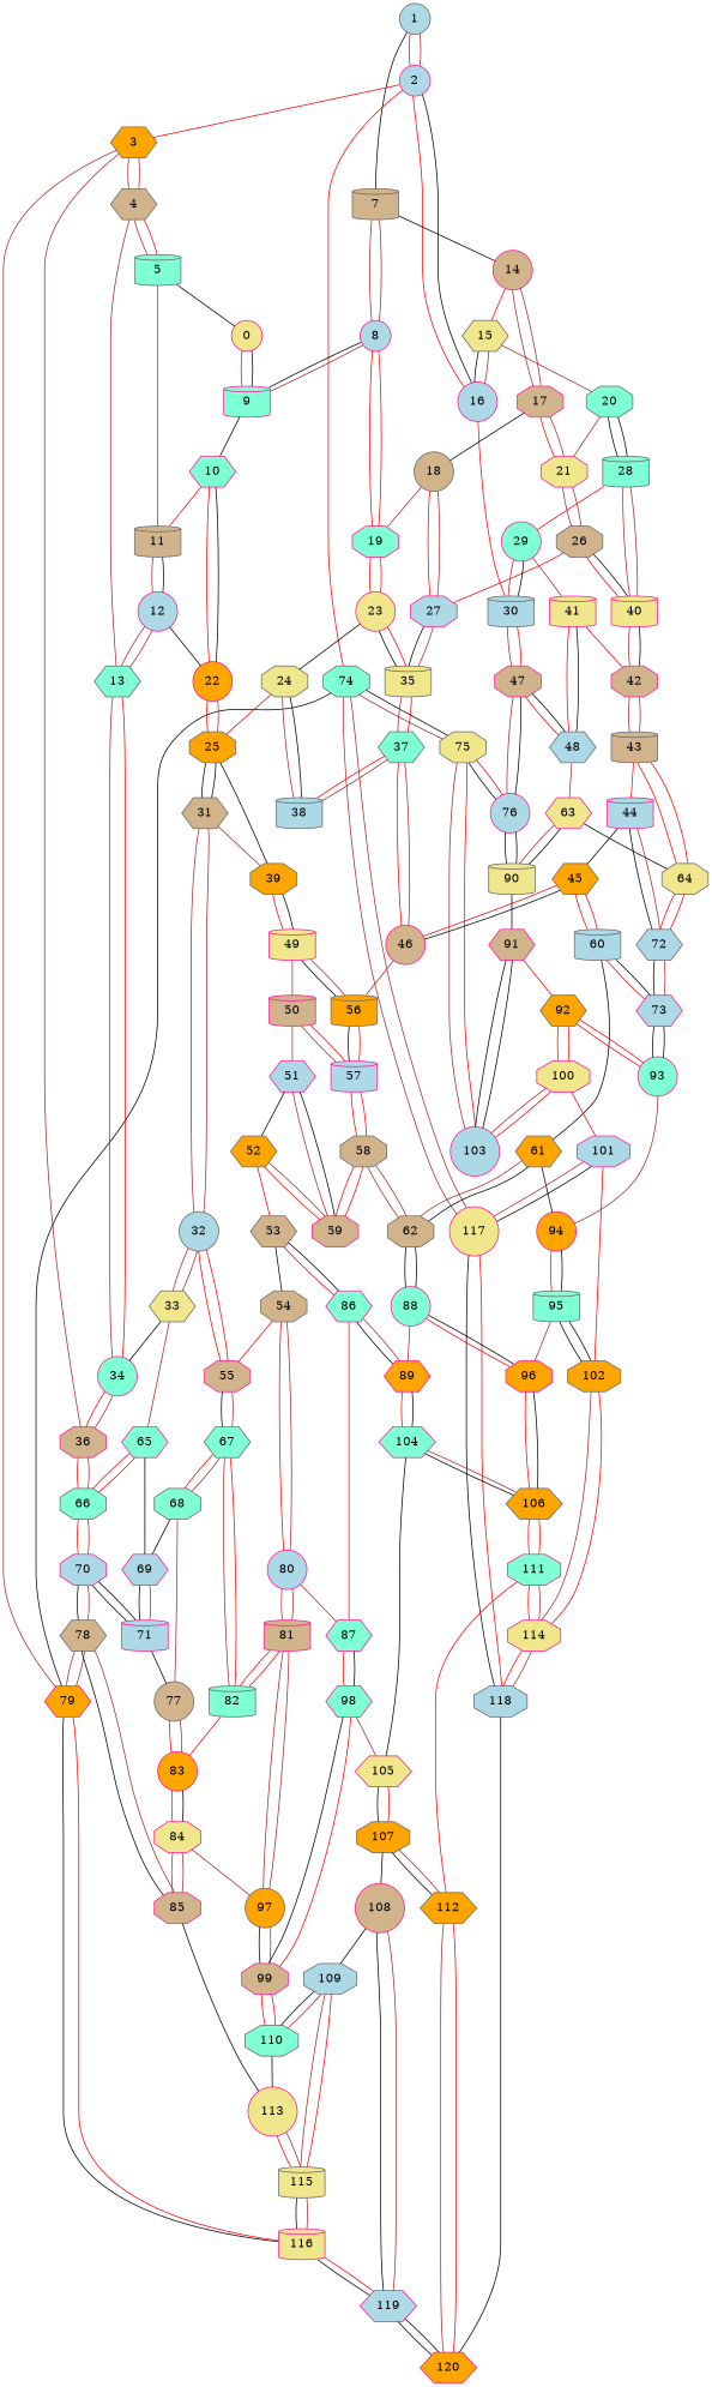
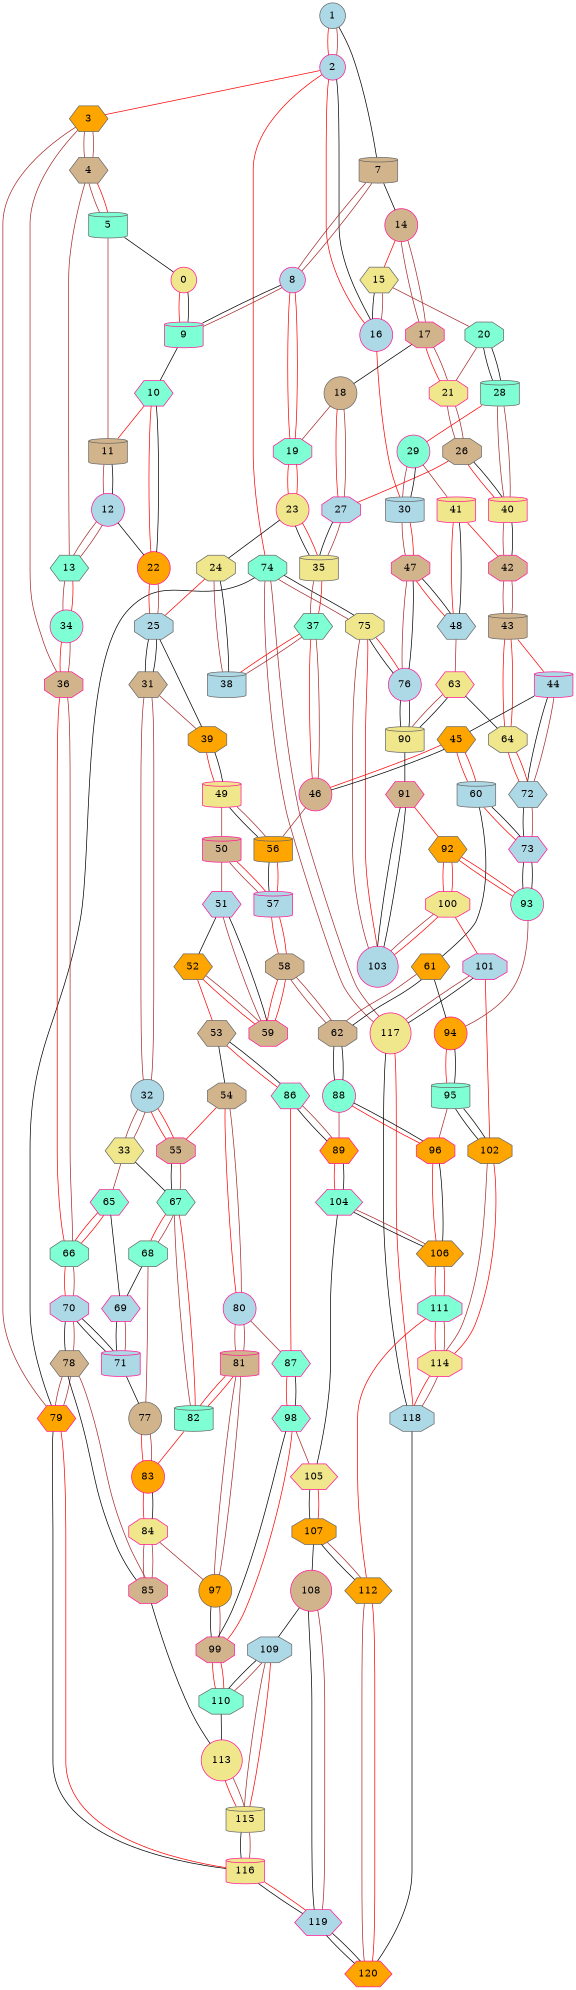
  graph {
    node [color=deeppink fillcolor=tan shape=octagon style=filled]
    edge [color=brown]
    1 [color=gray40 fillcolor=lightblue shape=circle]
    2 [fillcolor=lightblue shape=circle]
    7 [color=gray40 shape=cylinder]
    3 [color=gray40 fillcolor=orange shape=hexagon]
    16 [fillcolor=lightblue shape=circle]
    74 [color=gray40 fillcolor=aquamarine]
    8 [fillcolor=lightblue shape=circle]
    14 [shape=circle]
    4 [color=gray40 shape=hexagon]
    36
    79 [fillcolor=orange shape=hexagon]
    30 [color=gray40 fillcolor=lightblue shape=cylinder]
    75 [color=gray40 fillcolor=khaki]
    117 [fillcolor=khaki shape=circle]
    5 [color=gray40 fillcolor=aquamarine shape=cylinder]
    13 [color=gray40 fillcolor=aquamarine shape=hexagon]
    66 [color=gray40 fillcolor=aquamarine]
    116 [fillcolor=khaki shape=cylinder]
    n19 [fillcolor=khaki label=0 shape=circle]
    11 [color=gray40 shape=cylinder]
    34 [fillcolor=aquamarine shape=circle]
    9 [fillcolor=aquamarine shape=cylinder]
    12 [fillcolor=lightblue shape=circle]
    10 [fillcolor=aquamarine shape=hexagon]
    19 [fillcolor=aquamarine]
    15 [color=gray40 fillcolor=khaki shape=hexagon]
    17
    23 [fillcolor=khaki shape=circle]
    22 [fillcolor=orange shape=circle]
-   25 [color=gray40 fillcolor=orange]
+   25 [color=gray40 fillcolor=lightblue]
    20 [color=gray40 fillcolor=aquamarine]
    18 [color=gray40 shape=circle]
    21 [fillcolor=khaki]
    28 [color=gray40 fillcolor=aquamarine shape=cylinder]
    47
    27 [fillcolor=lightblue]
    26 [color=gray40]
    35 [color=gray40 fillcolor=khaki shape=cylinder]
    24 [color=gray40 fillcolor=khaki]
    40 [fillcolor=khaki shape=cylinder]
    29 [fillcolor=aquamarine shape=circle]
    31 [color=gray40 shape=hexagon]
    39 [color=gray40 fillcolor=orange]
    38 [color=gray40 fillcolor=lightblue shape=cylinder]
    37 [color=gray40 fillcolor=aquamarine shape=hexagon]
    32 [color=gray40 fillcolor=lightblue shape=circle]
    42
    41 [fillcolor=khaki shape=cylinder]
    48 [color=gray40 fillcolor=lightblue shape=hexagon]
    76 [fillcolor=lightblue shape=circle]
    33 [color=gray40 fillcolor=khaki shape=hexagon]
    55
    49 [fillcolor=khaki shape=cylinder]
    65 [fillcolor=aquamarine shape=hexagon]
    67 [color=gray40 fillcolor=aquamarine shape=hexagon]
    69 [fillcolor=lightblue shape=hexagon]
    46 [shape=circle]
    70 [fillcolor=lightblue]
    56 [color=gray40 fillcolor=orange shape=cylinder]
    50 [shape=cylinder]
    43 [color=gray40 shape=cylinder]
    63 [fillcolor=khaki shape=hexagon]
    44 [fillcolor=lightblue shape=cylinder]
    64 [color=gray40 fillcolor=khaki]
    45 [color=gray40 fillcolor=orange shape=hexagon]
    72 [color=gray40 fillcolor=lightblue shape=hexagon]
    60 [color=gray40 fillcolor=lightblue shape=cylinder]
    73 [fillcolor=lightblue shape=hexagon]
    61 [color=gray40 fillcolor=orange shape=hexagon]
    57 [fillcolor=lightblue shape=cylinder]
    90 [color=gray40 fillcolor=khaki shape=cylinder]
    51 [fillcolor=lightblue shape=hexagon]
    52 [color=gray40 fillcolor=orange shape=hexagon]
    59
    58 [color=gray40]
    53 [color=gray40 shape=hexagon]
    54 [color=gray40]
    86 [fillcolor=aquamarine shape=hexagon]
    80 [fillcolor=lightblue shape=circle]
    87 [fillcolor=aquamarine shape=hexagon]
    89 [fillcolor=orange shape=hexagon]
    81 [shape=cylinder]
    68 [color=gray40 fillcolor=aquamarine]
    82 [color=gray40 fillcolor=aquamarine shape=cylinder]
    62 [color=gray40]
    88 [fillcolor=aquamarine shape=circle]
    94 [fillcolor=orange shape=circle]
    93 [fillcolor=aquamarine shape=circle]
    95 [color=gray40 fillcolor=aquamarine shape=cylinder]
    96 [fillcolor=orange]
    91 [shape=hexagon]
    71 [fillcolor=lightblue shape=cylinder]
    78 [color=gray40 shape=hexagon]
    77 [color=gray40 shape=circle]
    83 [fillcolor=orange shape=circle]
    85
    103 [fillcolor=lightblue shape=circle]
    118 [color=gray40 fillcolor=lightblue]
    84 [fillcolor=khaki]
    113 [fillcolor=khaki shape=circle]
    119 [fillcolor=lightblue shape=hexagon]
    97 [color=gray40 fillcolor=orange shape=circle]
    98 [fillcolor=aquamarine shape=hexagon]
    99
    115 [color=gray40 fillcolor=khaki shape=cylinder]
    104 [fillcolor=aquamarine shape=hexagon]
    105 [fillcolor=khaki shape=hexagon]
    106 [color=gray40 fillcolor=orange shape=hexagon]
    92 [color=gray40 fillcolor=orange shape=hexagon]
    100 [fillcolor=khaki]
    101 [fillcolor=lightblue]
    102 [color=gray40 fillcolor=orange]
    114 [fillcolor=khaki]
    111 [fillcolor=aquamarine]
    110 [color=gray40 fillcolor=aquamarine]
    107 [color=gray40 fillcolor=orange]
    108 [shape=circle]
    112 [color=gray40 fillcolor=orange shape=hexagon]
    109 [color=gray40 fillcolor=lightblue]
    120 [fillcolor=orange shape=hexagon]
    1 -- 2 [color=red]
    1 -- 2
    1 -- 7 [color=black]
    2 -- 3 [color=red]
    2 -- 16 [color=red]
    2 -- 16 [color=black]
    2 -- 74 [color=red]
    7 -- 8
    7 -- 8
    7 -- 14 [color=black]
    3 -- 4
    3 -- 4
    3 -- 36
    3 -- 79
    16 -- 30 [color=red]
    74 -- 79 [color=black]
    74 -- 75
    74 -- 75 [color=black]
    74 -- 117
    74 -- 117
    8 -- 9 [color=black]
    8 -- 9
    8 -- 19 [color=red]
    8 -- 19 [color=red]
    14 -- 15 [color=red]
    14 -- 17
    14 -- 17
    4 -- 5
    4 -- 5 [color=red]
    4 -- 13
    36 -- 66 [color=red]
    36 -- 66
    79 -- 116 [color=black]
    79 -- 116 [color=red]
    30 -- 47
    30 -- 47 [color=red]
    75 -- 76 [color=black]
    75 -- 76 [color=red]
    75 -- 103
    75 -- 103 [color=red]
    117 -- 118 [color=black]
    117 -- 118 [color=red]
    5 -- n19 [color=black]
    5 -- 11
    13 -- 34
    13 -- 34 [color=red]
    66 -- 70 [color=red]
    66 -- 70
    116 -- 119 [color=black]
    116 -- 119 [color=red]
    n19 -- 9 [color=red]
    n19 -- 9 [color=black]
    11 -- 12
    11 -- 12 [color=black]
    34 -- 36 [color=red]
    34 -- 36
    9 -- 10 [color=black]
    12 -- 13
    12 -- 13
    12 -- 22 [color=black]
    10 -- 11 [color=red]
    10 -- 22 [color=red]
    10 -- 22 [color=black]
    19 -- 23 [color=red]
    19 -- 23 [color=red]
    15 -- 16 [color=black]
    15 -- 16
    15 -- 20
    17 -- 18 [color=black]
    17 -- 21 [color=red]
    17 -- 21
    23 -- 35 [color=black]
    23 -- 35 [color=red]
    23 -- 24 [color=black]
    22 -- 25 [color=red]
    22 -- 25
    25 -- 31 [color=black]
    25 -- 31 [color=black]
    25 -- 39 [color=black]
    20 -- 21
    20 -- 28 [color=black]
    20 -- 28 [color=black]
    18 -- 19
    18 -- 27 [color=red]
    18 -- 27
    21 -- 26
    21 -- 26
    28 -- 40
    28 -- 40
    28 -- 29 [color=red]
    47 -- 48 [color=red]
    47 -- 48 [color=black]
    47 -- 76
    47 -- 76 [color=black]
    27 -- 35 [color=black]
    27 -- 35
    26 -- 27 [color=red]
    26 -- 40 [color=red]
    26 -- 40 [color=black]
    35 -- 37
    35 -- 37 [color=red]
    24 -- 25 [color=red]
    24 -- 38
    24 -- 38 [color=black]
    40 -- 42
    40 -- 42 [color=black]
    29 -- 30
    29 -- 30 [color=black]
    29 -- 41
    31 -- 39
    31 -- 32
    31 -- 32
    39 -- 49 [color=red]
    39 -- 49 [color=black]
    37 -- 38 [color=red]
    37 -- 38
    37 -- 46 [color=red]
    37 -- 46
    32 -- 33
    32 -- 33
    32 -- 55 [color=red]
    32 -- 55 [color=red]
    42 -- 43
    42 -- 43
    41 -- 42 [color=red]
    41 -- 48 [color=red]
    41 -- 48 [color=black]
    48 -- 63
    76 -- 90 [color=black]
    76 -- 90 [color=black]
-   33 -- 34 [color=black]
+   33 -- 67 [color=black]
    33 -- 65
    55 -- 67 [color=black]
    55 -- 67
    49 -- 56 [color=black]
    49 -- 56
    49 -- 50
    65 -- 66 [color=red]
    65 -- 66 [color=red]
    65 -- 69 [color=black]
    67 -- 68 [color=red]
    67 -- 68
    67 -- 82
    67 -- 82 [color=red]
    69 -- 71 [color=black]
    69 -- 71
    46 -- 56
    70 -- 71 [color=black]
    70 -- 71 [color=black]
    70 -- 78 [color=black]
    70 -- 78
    56 -- 57 [color=black]
    56 -- 57 [color=red]
    50 -- 57
    50 -- 57 [color=red]
    50 -- 51
    43 -- 44 [color=red]
    43 -- 64 [color=red]
    43 -- 64 [color=red]
    63 -- 64 [color=black]
    63 -- 90
    63 -- 90 [color=black]
    44 -- 45 [color=black]
    44 -- 72 [color=black]
    44 -- 72
    64 -- 72 [color=red]
    64 -- 72 [color=red]
    45 -- 46 [color=red]
    45 -- 46 [color=black]
    45 -- 60 [color=red]
    45 -- 60 [color=red]
    72 -- 73 [color=black]
    72 -- 73
    60 -- 73 [color=red]
    60 -- 73 [color=black]
    60 -- 61 [color=black]
    73 -- 93 [color=black]
    73 -- 93 [color=black]
    61 -- 62
    61 -- 62 [color=black]
    61 -- 94 [color=black]
    57 -- 58 [color=red]
    57 -- 58 [color=red]
    90 -- 91 [color=black]
    51 -- 52 [color=black]
    51 -- 59
    51 -- 59 [color=black]
    52 -- 59 [color=red]
    52 -- 59
    52 -- 53 [color=red]
    58 -- 59 [color=red]
    58 -- 59 [color=red]
    58 -- 62
    58 -- 62
    53 -- 54 [color=black]
    53 -- 86 [color=red]
    53 -- 86 [color=black]
    54 -- 55 [color=red]
    54 -- 80 [color=red]
    54 -- 80
    86 -- 87 [color=red]
    86 -- 89 [color=black]
    86 -- 89
    80 -- 87
    80 -- 81
    80 -- 81
    87 -- 98 [color=red]
    87 -- 98 [color=black]
    89 -- 104 [color=red]
    89 -- 104 [color=black]
    81 -- 82 [color=red]
    81 -- 82 [color=red]
    81 -- 97
    81 -- 97
    68 -- 69 [color=black]
    68 -- 77
    82 -- 83 [color=red]
    62 -- 88 [color=black]
    62 -- 88 [color=black]
    88 -- 89
    88 -- 96 [color=red]
    88 -- 96 [color=black]
    94 -- 95 [color=red]
    94 -- 95 [color=black]
    93 -- 94
    95 -- 96
    95 -- 102 [color=black]
    95 -- 102 [color=black]
    96 -- 106 [color=red]
    96 -- 106 [color=black]
    91 -- 103 [color=black]
    91 -- 103 [color=black]
    91 -- 92 [color=red]
    71 -- 77 [color=black]
    78 -- 79
    78 -- 79
    78 -- 85 [color=black]
    78 -- 85
    77 -- 83 [color=red]
    77 -- 83
    83 -- 84 [color=red]
    83 -- 84 [color=black]
    85 -- 113 [color=black]
    118 -- 120 [color=black]
    84 -- 85
    84 -- 85
    84 -- 97
    113 -- 115 [color=red]
    113 -- 115
    119 -- 120 [color=black]
    119 -- 120 [color=black]
    97 -- 99 [color=black]
    97 -- 99
    98 -- 99 [color=black]
    98 -- 99 [color=red]
    98 -- 105
    99 -- 110 [color=red]
    99 -- 110 [color=red]
    115 -- 116 [color=black]
    115 -- 116
    104 -- 105 [color=black]
    104 -- 106 [color=black]
    104 -- 106
    105 -- 107 [color=black]
    105 -- 107 [color=red]
    106 -- 111 [color=red]
    106 -- 111 [color=red]
    92 -- 93 [color=red]
    92 -- 93 [color=red]
    92 -- 100 [color=red]
    92 -- 100 [color=red]
    100 -- 103
    100 -- 103 [color=red]
    100 -- 101 [color=red]
    101 -- 117
    101 -- 117 [color=black]
    101 -- 102 [color=red]
    102 -- 114
    102 -- 114 [color=red]
    114 -- 118 [color=red]
    114 -- 118
    111 -- 114 [color=red]
    111 -- 114
    111 -- 112 [color=red]
    110 -- 113 [color=black]
    107 -- 108 [color=black]
    107 -- 112 [color=black]
    107 -- 112
    108 -- 119 [color=black]
    108 -- 119
    108 -- 109 [color=black]
    112 -- 120
    112 -- 120 [color=red]
    109 -- 115
    109 -- 115 [color=red]
    109 -- 110 [color=black]
    109 -- 110
  }
